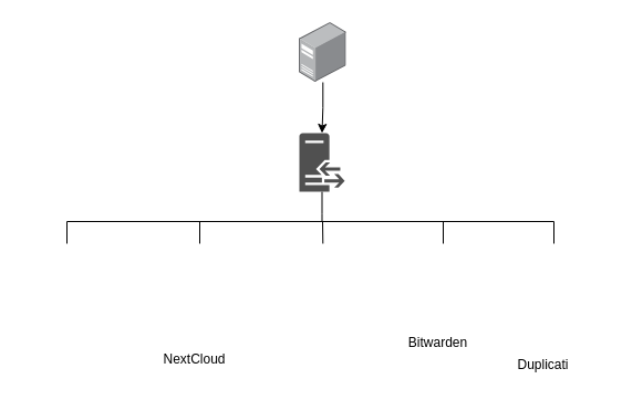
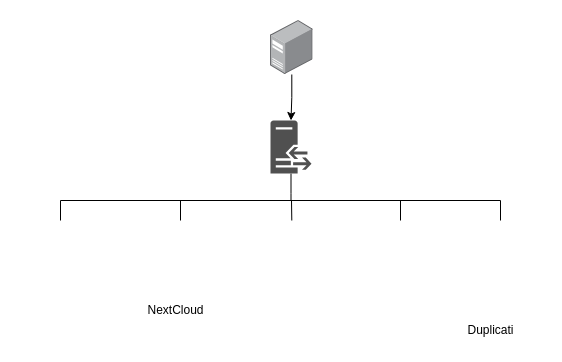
  <mxCell id="0" />
  <mxCell id="1" parent="0" />
  <mxCell id="2" style="edgeStyle=orthogonalEdgeStyle;rounded=0;orthogonalLoop=1;jettySize=auto;html=1;" edge="1" parent="1" source="3" target="5"><mxGeometry relative="1" as="geometry" /></mxCell>
  <mxCell id="3" value="" style="points=[];aspect=fixed;html=1;align=center;shadow=0;dashed=0;image;image=img/lib/allied_telesis/computer_and_terminals/Server_Desktop.svg;" vertex="1" parent="1"><mxGeometry x="270" y="20" width="42.6" height="54" as="geometry" /></mxCell>
  <mxCell id="4" style="edgeStyle=orthogonalEdgeStyle;rounded=0;orthogonalLoop=1;jettySize=auto;html=1;endArrow=none;endFill=0;" edge="1" parent="1" source="5"><mxGeometry relative="1" as="geometry"><mxPoint x="290.5" y="200" as="targetPoint" /></mxGeometry></mxCell>
  <mxCell id="5" value="" style="pointerEvents=1;shadow=0;dashed=0;html=1;strokeColor=none;fillColor=#505050;labelPosition=center;verticalLabelPosition=bottom;verticalAlign=top;outlineConnect=0;align=center;shape=mxgraph.office.servers.reverse_proxy;" vertex="1" parent="1"><mxGeometry x="270" y="120" width="41" height="53" as="geometry" /></mxCell>
  <mxCell id="6" style="edgeStyle=orthogonalEdgeStyle;rounded=0;orthogonalLoop=1;jettySize=auto;html=1;exitX=0.5;exitY=0;exitDx=0;exitDy=0;endArrow=none;endFill=0;" edge="1" parent="1" source="7"><mxGeometry relative="1" as="geometry"><mxPoint x="180" y="200" as="targetPoint" /></mxGeometry></mxCell>
  <mxCell id="7" value="" style="shape=image;html=1;verticalAlign=top;verticalLabelPosition=bottom;labelBackgroundColor=#ffffff;imageAspect=0;aspect=fixed;image=https://cdn4.iconfinder.com/data/icons/logos-and-brands/512/97_Docker_logo_logos-128.png" vertex="1" parent="1"><mxGeometry x="140" y="220" width="80" height="80" as="geometry" /></mxCell>
  <mxCell id="8" style="edgeStyle=orthogonalEdgeStyle;rounded=0;orthogonalLoop=1;jettySize=auto;html=1;exitX=0.5;exitY=0;exitDx=0;exitDy=0;endArrow=none;endFill=0;" edge="1" parent="1" source="9"><mxGeometry relative="1" as="geometry"><mxPoint x="291" y="200" as="targetPoint" /></mxGeometry></mxCell>
  <mxCell id="9" value="" style="shape=image;html=1;verticalAlign=top;verticalLabelPosition=bottom;labelBackgroundColor=#ffffff;imageAspect=0;aspect=fixed;image=https://cdn4.iconfinder.com/data/icons/logos-and-brands/512/97_Docker_logo_logos-128.png" vertex="1" parent="1"><mxGeometry x="251.3" y="220" width="80" height="80" as="geometry" /></mxCell>
  <mxCell id="10" style="edgeStyle=orthogonalEdgeStyle;rounded=0;orthogonalLoop=1;jettySize=auto;html=1;exitX=0.5;exitY=0;exitDx=0;exitDy=0;endArrow=none;endFill=0;" edge="1" parent="1" source="11"><mxGeometry relative="1" as="geometry"><mxPoint x="400" y="200" as="targetPoint" /></mxGeometry></mxCell>
  <mxCell id="11" value="" style="shape=image;html=1;verticalAlign=top;verticalLabelPosition=bottom;labelBackgroundColor=#ffffff;imageAspect=0;aspect=fixed;image=https://cdn4.iconfinder.com/data/icons/logos-and-brands/512/97_Docker_logo_logos-128.png" vertex="1" parent="1"><mxGeometry x="360" y="220" width="80" height="80" as="geometry" /></mxCell>
  <mxCell id="12" value="" style="endArrow=none;html=1;" edge="1" parent="1"><mxGeometry width="50" height="50" relative="1" as="geometry"><mxPoint x="60" y="200" as="sourcePoint" /><mxPoint x="500" y="200" as="targetPoint" /></mxGeometry></mxCell>
- <mxCell id="13" value="Bitwarden" style="text;html=1;align=center;verticalAlign=middle;resizable=0;points=[];autosize=1;" vertex="1" parent="1"><mxGeometry x="360" y="300" width="70" height="20" as="geometry" /></mxCell>
- <mxCell id="14" value="NextCloud" style="text;html=1;align=center;verticalAlign=middle;resizable=0;points=[];autosize=1;" vertex="1" parent="1"><mxGeometry x="140" y="315" width="70" height="20" as="geometry" /></mxCell>
+ <mxCell id="14" value="NextCloud" style="text;html=1;align=center;verticalAlign=middle;resizable=0;points=[];autosize=1;" vertex="1" parent="1"><mxGeometry x="140" y="300" width="70" height="20" as="geometry" /></mxCell>
  <mxCell id="15" value="" style="shape=image;html=1;verticalAlign=top;verticalLabelPosition=bottom;labelBackgroundColor=#ffffff;imageAspect=0;aspect=fixed;image=https://cdn4.iconfinder.com/data/icons/logos-and-brands/512/97_Docker_logo_logos-128.png" vertex="1" parent="1"><mxGeometry x="20" y="220" width="80" height="80" as="geometry" /></mxCell>
  <mxCell id="16" value="" style="endArrow=none;html=1;" edge="1" parent="1" source="15"><mxGeometry width="50" height="50" relative="1" as="geometry"><mxPoint x="-10" y="190" as="sourcePoint" /><mxPoint x="60" y="200" as="targetPoint" /></mxGeometry></mxCell>
  <mxCell id="17" value="" style="endArrow=none;html=1;" edge="1" parent="1"><mxGeometry width="50" height="50" relative="1" as="geometry"><mxPoint x="500" y="220" as="sourcePoint" /><mxPoint x="500" y="200" as="targetPoint" /></mxGeometry></mxCell>
  <mxCell id="18" value="" style="shape=image;html=1;verticalAlign=top;verticalLabelPosition=bottom;labelBackgroundColor=#ffffff;imageAspect=0;aspect=fixed;image=https://cdn4.iconfinder.com/data/icons/logos-and-brands/512/97_Docker_logo_logos-128.png" vertex="1" parent="1"><mxGeometry x="460" y="220" width="80" height="80" as="geometry" /></mxCell>
  <mxCell id="19" value="Duplicati" style="text;html=1;align=center;verticalAlign=middle;resizable=0;points=[];autosize=1;" vertex="1" parent="1"><mxGeometry x="460" y="320" width="60" height="20" as="geometry" /></mxCell>
